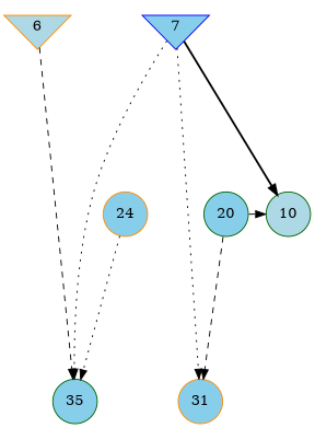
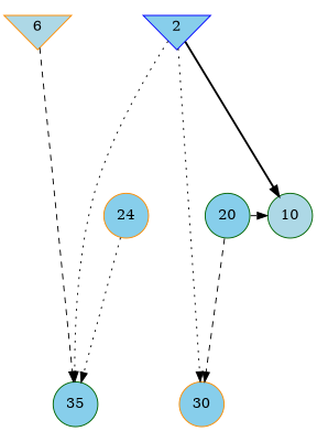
  digraph {
    ranksep=2.0
    node [color=darkorange fillcolor=skyblue shape=circle style=filled]
    edge [style=dashed]
    6 [fillcolor=lightblue shape=invtriangle]
-   7 [color=blue shape=invtriangle]
+   7 [color=blue shape=invtriangle label=2]
    n3 [color=darkgreen fillcolor=lightblue label=10]
    20 [color=darkgreen]
    24
-   30 [label=31]
+   30
    n7 [color=darkgreen label=35]
    subgraph sub_1 {
      rank=same
      6
      7
    }
    subgraph sub_2 {
      rank=same
      n3
      20
      24
    }
    subgraph sub_3 {
      rank=same
      30
      n7
    }
    6 -> n7
    7 -> n3 [style=bold]
    7 -> 30 [style=dotted]
    7 -> n7 [style=dotted]
    20 -> n3
    20 -> 30
    24 -> n7 [style=dotted]
  }
